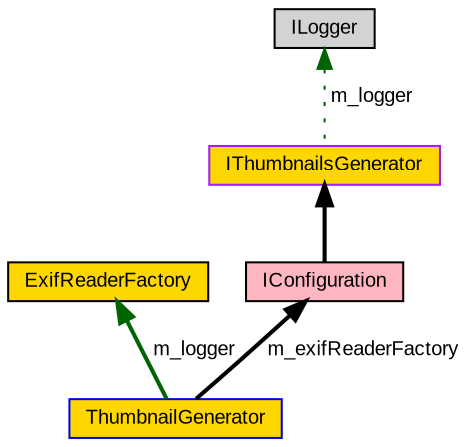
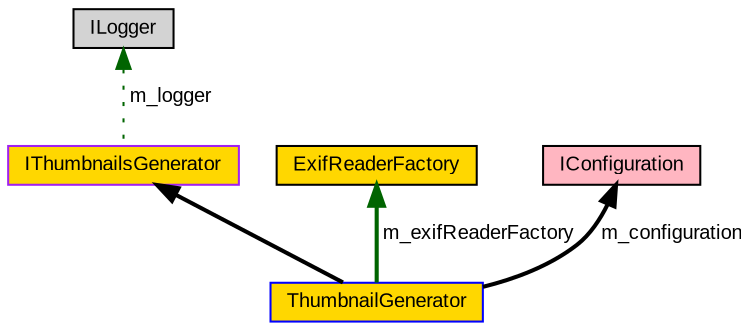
  digraph {
    fontname="Liberation Sans"
    node [color=black fillcolor=gold fontname="Liberation Sans" fontsize=10 shape=record style=filled]
    edge [color=black dir=back fontname="Liberation Sans" fontsize=10 labelfontname=Helvetica labelfontsize=10 style=bold]
    n1 [color=blue fontcolor=black height=0.2 label=ThumbnailGenerator width=0.4]
    n2 [color=purple height=0.2 label=IThumbnailsGenerator width=0.4]
    n3 [height=0.2 label=ExifReaderFactory width=0.4]
    n4 [fillcolor=lightgrey height=0.2 label=ILogger width=0.4]
    n5 [fillcolor=lightpink height=0.2 label=IConfiguration width=0.4]
-   n2 -> n5
-   n3 -> n1 [color=darkgreen label=" m_logger"]
+   n2 -> n1
+   n3 -> n1 [color=darkgreen label=" m_exifReaderFactory"]
    n4 -> n2 [color=darkgreen label=" m_logger" style=dotted]
-   n5 -> n1 [label=" m_exifReaderFactory"]
+   n5 -> n1 [label=" m_configuration"]
  }
